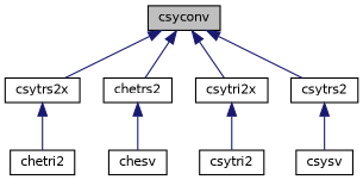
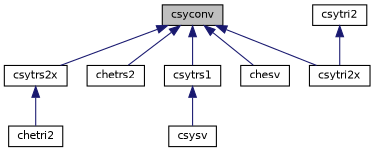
  digraph {
    rankdir=TB
    node [color=black fillcolor=white fontname=Helvetica fontsize=10 shape=record style=filled]
    edge [color=midnightblue dir=back fontname=Helvetica fontsize=10 labelfontname=Helvetica labelfontsize=10 style=solid]
    n1 [fillcolor=grey75 fontcolor=black height=0.2 label=csyconv width=0.4]
    n2 [height=0.2 label=csytrs2x width=0.4]
    n3 [height=0.2 label=chetrs2 width=0.4]
    n4 [height=0.2 label=csytri2x width=0.4]
-   n5 [height=0.2 label=csytrs2 width=0.4]
+   n5 [height=0.2 label=csytrs1 width=0.4]
    n6 [height=0.2 label=chetri2 width=0.4]
    n7 [height=0.2 label=chesv width=0.4]
    n8 [height=0.2 label=csytri2 width=0.4]
    n9 [height=0.2 label=csysv width=0.4]
    n1 -> n2
    n1 -> n3
    n1 -> n4
    n1 -> n5
    n2 -> n6
-   n3 -> n7
-   n4 -> n8
+   n1 -> n7
+   n8 -> n4
    n5 -> n9
  }
